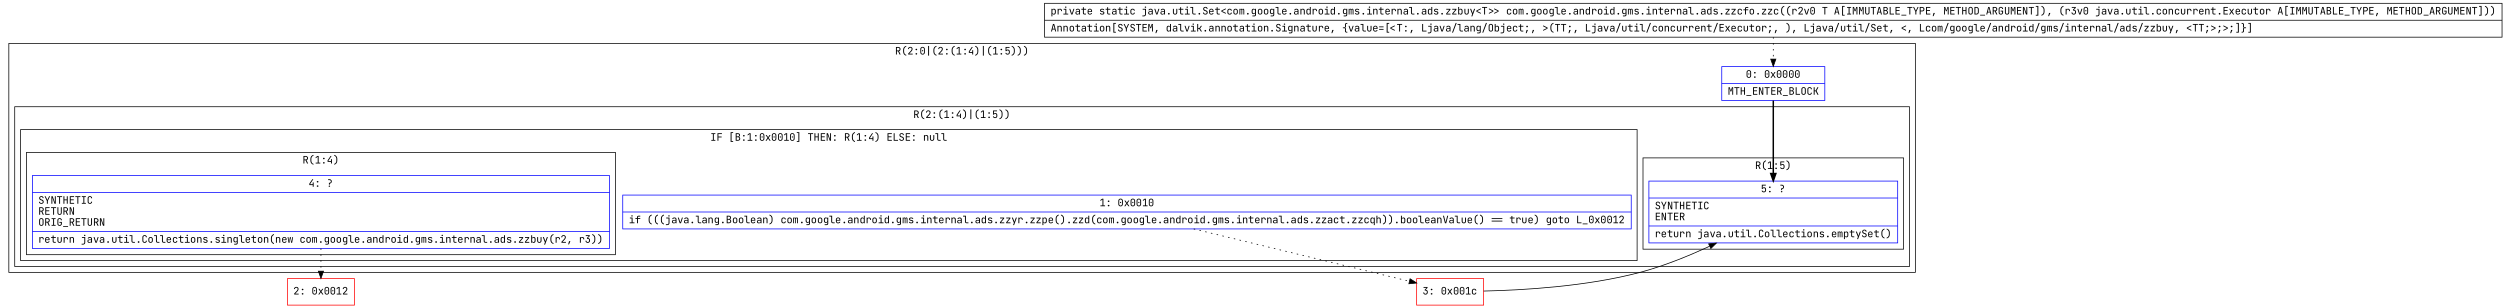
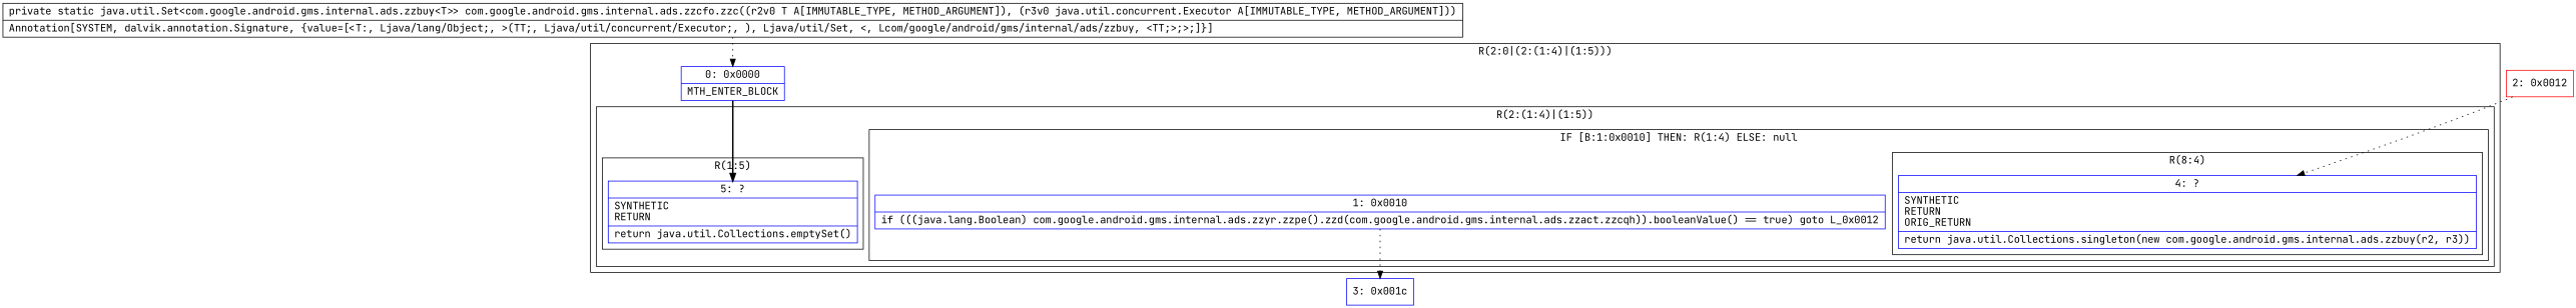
  digraph {
    fontname="JetBrains Mono"
    node [color=blue fontname="JetBrains Mono" shape=record]
    edge [fontname="JetBrains Mono" style=dotted]
    n1 [label="{4\:\ ?|SYNTHETIC\lRETURN\lORIG_RETURN\l|return java.util.Collections.singleton(new com.google.android.gms.internal.ads.zzbuy(r2, r3))\l}"]
    n2 [label="{1\:\ 0x0010|if (((java.lang.Boolean) com.google.android.gms.internal.ads.zzyr.zzpe().zzd(com.google.android.gms.internal.ads.zzact.zzcqh)).booleanValue() == true) goto L_0x0012\l}"]
-   n3 [label="{5\:\ ?|SYNTHETIC\lENTER\l|return java.util.Collections.emptySet()\l}"]
+   n3 [label="{5\:\ ?|SYNTHETIC\lRETURN\l|return java.util.Collections.emptySet()\l}"]
    n4 [label="{0\:\ 0x0000|MTH_ENTER_BLOCK\l}"]
-   n5 [color=red label="{3\:\ 0x001c}"]
+   n5 [label="{3\:\ 0x001c}"]
    n6 [color=red label="{2\:\ 0x0012}"]
    n7 [label="{private static java.util.Set\<com.google.android.gms.internal.ads.zzbuy\<T\>\> com.google.android.gms.internal.ads.zzcfo.zzc((r2v0 T A[IMMUTABLE_TYPE, METHOD_ARGUMENT]), (r3v0 java.util.concurrent.Executor A[IMMUTABLE_TYPE, METHOD_ARGUMENT]))  | Annotation[SYSTEM, dalvik.annotation.Signature, \{value=[\<T:, Ljava\/lang\/Object;, \>(TT;, Ljava\/util\/concurrent\/Executor;, ), Ljava\/util\/Set, \<, Lcom\/google\/android\/gms\/internal\/ads\/zzbuy, \<TT;\>;\>;]\}]\l}" color=""]
    subgraph cluster_1 {
      label="R(2:0|(2:(1:4)|(1:5)))"
      n4
      subgraph cluster_2 {
        label="R(2:(1:4)|(1:5))"
        subgraph cluster_3 {
          label="IF [B:1:0x0010] THEN: R(1:4) ELSE: null"
          n2
          subgraph cluster_4 {
-           label="R(1:4)"
+           label="R(8:4)"
            n1
          }
        }
        subgraph cluster_5 {
          label="R(1:5)"
          n3
        }
      }
    }
    n2 -> n5
    n4 -> n3 [style=bold]
-   n5 -> n3 [style=solid]
-   n1 -> n6
+   n6 -> n1
    n7 -> n4
  }
